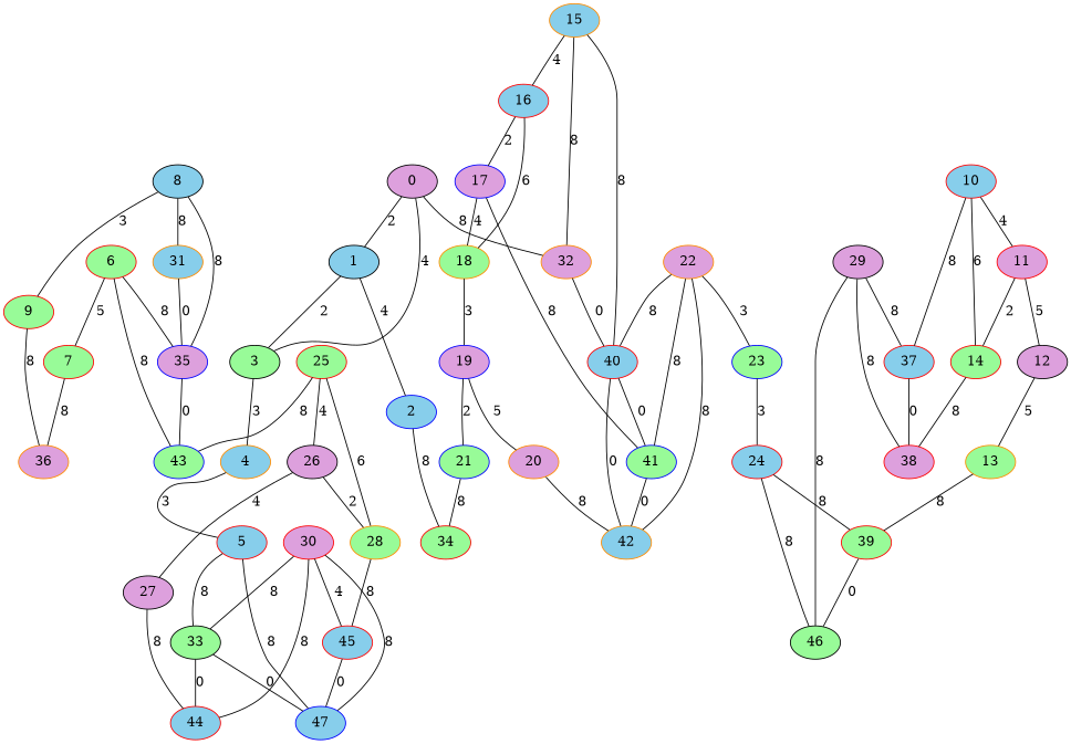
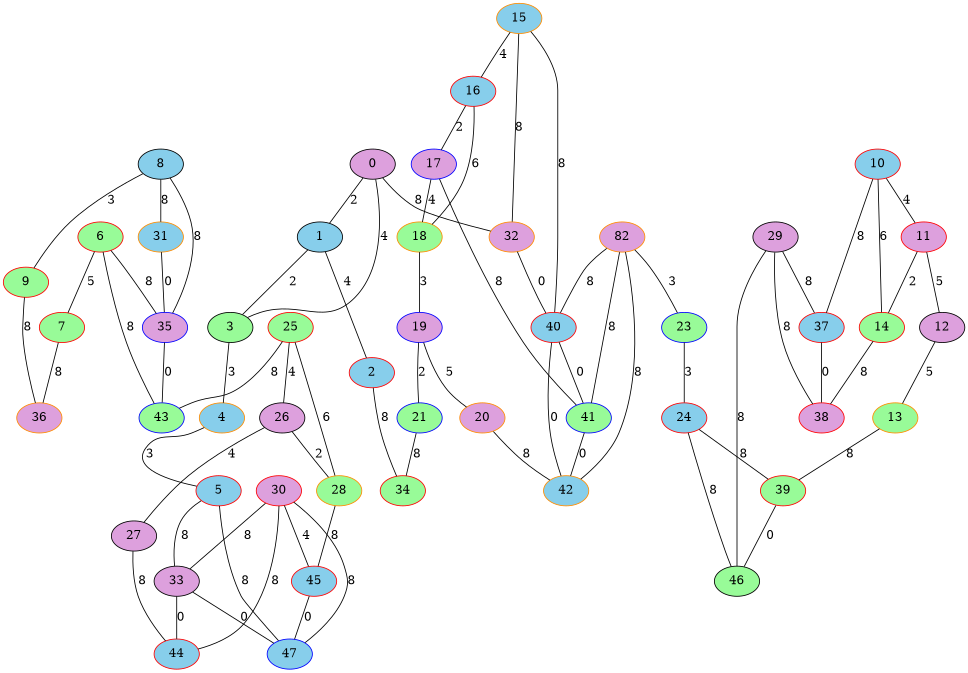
  graph {
    node [color=red fillcolor=plum style=filled weight=1]
    0 [color=black]
    1 [color=black fillcolor=skyblue]
    3 [color=black fillcolor=palegreen]
    32 [color=darkorange weight=3]
-   2 [color=blue fillcolor=skyblue]
+   2 [fillcolor=skyblue]
    4 [color=darkorange fillcolor=skyblue]
    40 [fillcolor=skyblue weight=3]
    34 [fillcolor=palegreen weight=3]
    5 [fillcolor=skyblue]
-   33 [color=black fillcolor=palegreen weight=3]
+   33 [color=black weight=3]
    47 [color=blue fillcolor=skyblue weight=3]
    44 [fillcolor=skyblue weight=3]
    6 [fillcolor=palegreen]
    7 [fillcolor=palegreen]
    35 [color=blue weight=3]
    43 [color=blue fillcolor=palegreen weight=3]
    36 [color=darkorange weight=3]
    8 [color=black fillcolor=skyblue]
    9 [fillcolor=palegreen]
    31 [color=darkorange fillcolor=skyblue weight=4]
    10 [fillcolor=skyblue]
    11
    14 [fillcolor=palegreen]
    37 [fillcolor=skyblue weight=3]
    12 [color=black]
    38 [weight=3]
    13 [color=darkorange fillcolor=palegreen]
    39 [fillcolor=palegreen weight=3]
    46 [color=black fillcolor=palegreen weight=3]
    15 [color=darkorange fillcolor=skyblue]
    16 [fillcolor=skyblue]
    17 [color=blue]
    18 [color=darkorange fillcolor=palegreen]
    41 [color=blue fillcolor=palegreen weight=3]
    42 [color=darkorange fillcolor=skyblue weight=3]
    19 [color=blue]
    21 [color=blue fillcolor=palegreen]
    20 [color=darkorange]
-   22 [color=darkorange]
+   22 [color=darkorange label=82]
    23 [color=blue fillcolor=palegreen]
    24 [fillcolor=skyblue]
    25 [fillcolor=palegreen]
    26 [color=black]
    28 [color=darkorange fillcolor=palegreen]
    27 [color=black]
    45 [fillcolor=skyblue weight=3]
    29 [color=black]
    30
    0 -- 1 [label=2]
    0 -- 3 [label=4]
    0 -- 32 [label=8]
    1 -- 3 [label=2]
    1 -- 2 [label=4]
    3 -- 4 [label=3]
    32 -- 40 [label=0]
    2 -- 34 [label=8]
    4 -- 5 [label=3]
    40 -- 41 [label=0]
    40 -- 42 [label=0]
    5 -- 33 [label=8]
    5 -- 47 [label=8]
    33 -- 47 [label=0]
    33 -- 44 [label=0]
    6 -- 7 [label=5]
    6 -- 35 [label=8]
    6 -- 43 [label=8]
    7 -- 36 [label=8]
    35 -- 43 [label=0]
    8 -- 35 [label=8]
    8 -- 9 [label=3]
    8 -- 31 [label=8]
    9 -- 36 [label=8]
    31 -- 35 [label=0]
    10 -- 11 [label=4]
    10 -- 14 [label=6]
    10 -- 37 [label=8]
    11 -- 14 [label=2]
    11 -- 12 [label=5]
    14 -- 38 [label=8]
    37 -- 38 [label=0]
    12 -- 13 [label=5]
    13 -- 39 [label=8]
    39 -- 46 [label=0]
    15 -- 32 [label=8]
    15 -- 40 [label=8]
    15 -- 16 [label=4]
    16 -- 17 [label=2]
    16 -- 18 [label=6]
    17 -- 18 [label=4]
    17 -- 41 [label=8]
    18 -- 19 [label=3]
    41 -- 42 [label=0]
    19 -- 21 [label=2]
    19 -- 20 [label=5]
    21 -- 34 [label=8]
    20 -- 42 [label=8]
    22 -- 40 [label=8]
    22 -- 41 [label=8]
    22 -- 42 [label=8]
    22 -- 23 [label=3]
    23 -- 24 [label=3]
    24 -- 39 [label=8]
    24 -- 46 [label=8]
    25 -- 43 [label=8]
    25 -- 26 [label=4]
    25 -- 28 [label=6]
    26 -- 28 [label=2]
    26 -- 27 [label=4]
    28 -- 45 [label=8]
    27 -- 44 [label=8]
    45 -- 47 [label=0]
    29 -- 37 [label=8]
    29 -- 38 [label=8]
    29 -- 46 [label=8]
    30 -- 33 [label=8]
    30 -- 47 [label=8]
    30 -- 44 [label=8]
    30 -- 45 [label=4]
  }
